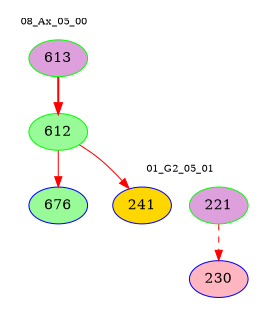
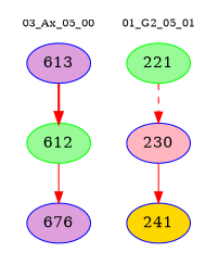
  digraph {
    node [color=green fillcolor=plum style=filled]
    edge [color=red style=solid]
-   n1 [label=613]
+   n1 [color=blue label=613]
    n2 [fillcolor=palegreen label=612]
-   n3 [color=blue fillcolor=palegreen label=676]
-   n4 [label=221]
+   n3 [color=blue label=676]
+   n4 [fillcolor=palegreen label=221]
    n5 [color=blue fillcolor=lightpink label=230]
    n6 [color=blue fillcolor=gold label=241]
    subgraph cluster_1 {
      color=white
      fontsize=10
-     label="08_Ax_05_00"
+     label="03_Ax_05_00"
      n1
      n2
      n3
    }
    subgraph cluster_2 {
      color=white
      fontsize=10
      label="01_G2_05_01"
      n4
      n5
      n6
    }
    n1 -> n2 [style=bold]
    n2 -> n3
    n4 -> n5 [style=dashed]
-   n2 -> n6
+   n5 -> n6
  }
